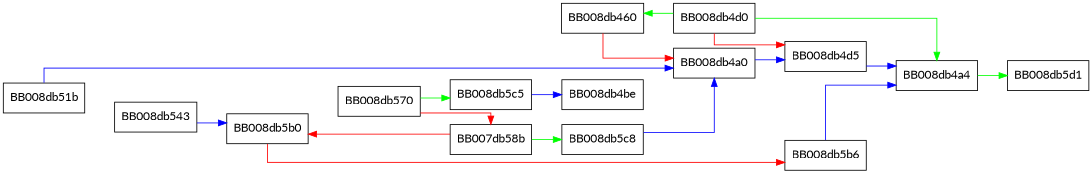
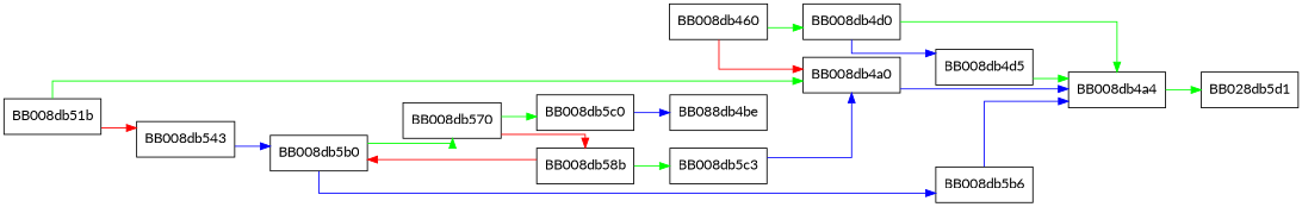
  digraph {
    fontname=Lato
    rankdir=LR
    splines=ortho
    node [fontname=Lato shape=box]
    edge [color=green fontname=Lato]
    BB008db460
    BB008db4d0
    BB008db4a0
    BB008db4a4
    BB008db4d5
-   BB008db5d1
-   BB008db5c0 [label=BB008db5c5]
-   BB008db4be
+   BB008db5d1 [label=BB028db5d1]
+   BB008db5c0
+   BB008db4be [label=BB088db4be]
    BB008db51b
    BB008db543
    BB008db5b0
    BB008db570
    BB008db5b6
-   BB008db58b [label=BB007db58b]
-   BB008db5c8
-   BB008db4d0 -> BB008db460
+   BB008db58b
+   BB008db5c8 [label=BB008db5c3]
+   BB008db460 -> BB008db4d0
    BB008db460 -> BB008db4a0 [color=red]
    BB008db4d0 -> BB008db4a4
-   BB008db4d0 -> BB008db4d5 [color=red]
-   BB008db4a0 -> BB008db4d5 [color=blue]
+   BB008db4d0 -> BB008db4d5 [color=blue]
+   BB008db4a0 -> BB008db4a4 [color=blue]
    BB008db4a4 -> BB008db5d1
-   BB008db4d5 -> BB008db4a4 [color=blue]
+   BB008db4d5 -> BB008db4a4
    BB008db5c0 -> BB008db4be [color=blue]
-   BB008db51b -> BB008db4a0 [color=blue]
+   BB008db51b -> BB008db4a0
+   BB008db51b -> BB008db543 [color=red]
    BB008db543 -> BB008db5b0 [color=blue]
-   BB008db5b0 -> BB008db5b6 [color=red]
+   BB008db5b0 -> BB008db570
+   BB008db5b0 -> BB008db5b6 [color=blue]
    BB008db570 -> BB008db5c0
    BB008db570 -> BB008db58b [color=red]
    BB008db5b6 -> BB008db4a4 [color=blue]
    BB008db58b -> BB008db5b0 [color=red]
    BB008db58b -> BB008db5c8
    BB008db5c8 -> BB008db4a0 [color=blue]
  }
